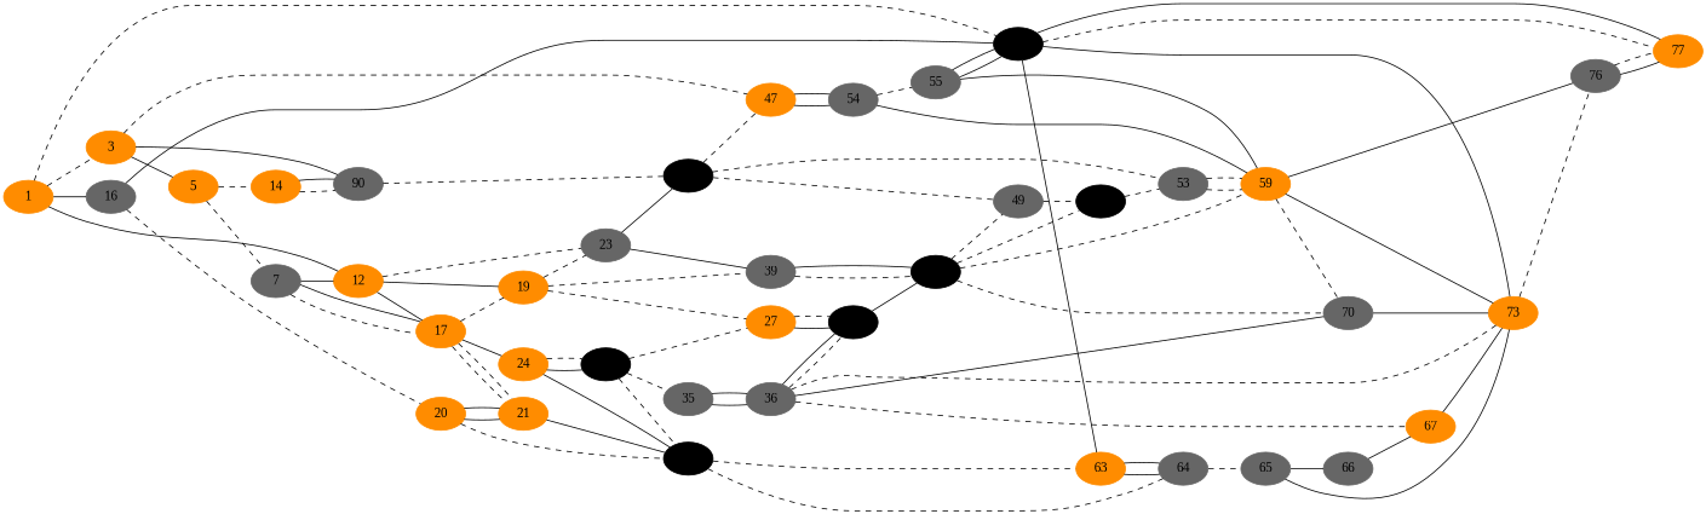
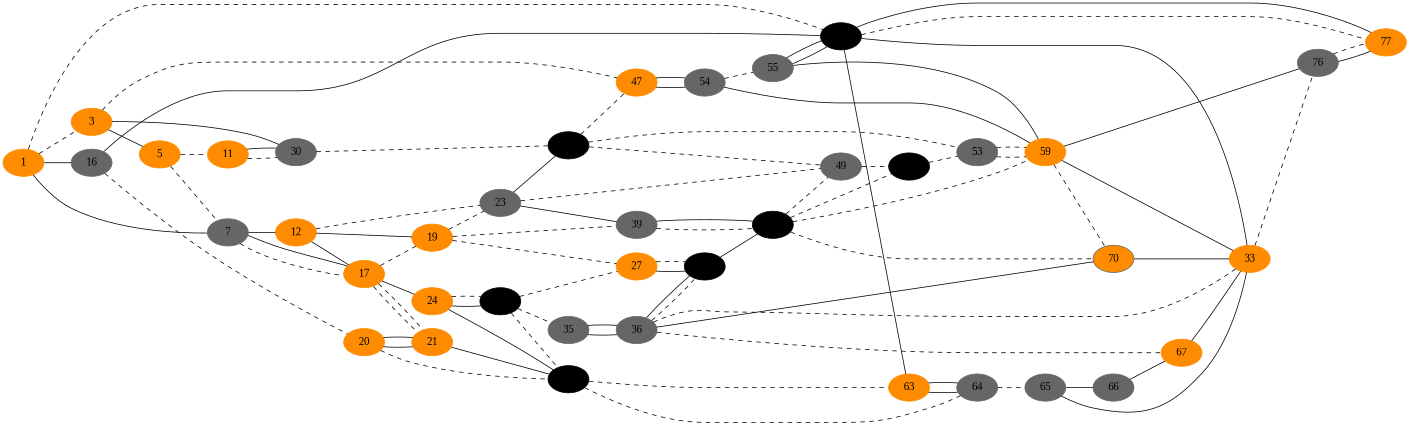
  graph {
    fontname="Liberation Serif"
    rankdir=LR
    node [color=darkorange fontname="Liberation Serif" style=filled]
    edge [fontname="Liberation Serif" style=dashed]
    1 [super="+2+6"]
    3 [super="+4+31"]
    7 [color=gray40 super="+8"]
    n4 [color=gray40 label=16]
    56 [color=black super="+62"]
    5 [super="+10"]
-   30 [color=gray40 label=90]
+   30 [color=gray40]
    47
    12 [super="+13+16"]
    17 [super="+18"]
    20
    63
-   73 [super="+78+74"]
+   73 [super="+78+74" label=33]
    77
-   14
+   14 [label=11]
    42 [color=black super="+43"]
    54 [color=gray40]
    19 [super="+22"]
    23 [color=gray40 super="+38"]
    21
    24
    27
    39 [color=gray40]
    49 [color=gray40 super="+51"]
    29 [color=black super="+32"]
    25 [color=black super="+26+34"]
    37 [color=black]
    40 [color=black super="+50"]
    64 [color=gray40]
    53 [color=gray40]
    52 [color=black]
    35 [color=gray40]
    36 [color=gray40 super="+68"]
    65 [color=gray40 super="+72"]
    67
-   70 [color=gray40 super="+79"]
+   70 [color=gray40 super="+79" fillcolor=darkorange]
    76 [color=gray40]
    59 [super="+60+61"]
    55 [color=gray40]
    66 [color=gray40]
    1 -- 3
-   1 -- 12 [style=solid]
+   1 -- 7 [style=solid]
    1 -- n4 [style=solid weight=2]
    1 -- 56
    3 -- 5 [style=solid weight=2]
    3 -- 30 [style=solid]
    3 -- 47
    7 -- 12 [style=solid weight=2]
    7 -- 17
    7 -- 17 [style=solid]
    n4 -- 56 [style=solid]
    n4 -- 20
    56 -- 63 [style=solid]
    56 -- 73 [style=solid]
    56 -- 77
    56 -- 77 [style=solid]
    5 -- 7
    5 -- 14
    30 -- 42
    47 -- 54 [style=solid]
    47 -- 54 [style=solid]
    12 -- 17 [style=solid]
    12 -- 19 [style=solid]
    12 -- 23
    17 -- 19
    17 -- 21
    17 -- 21
    17 -- 24 [style=solid]
    20 -- 21 [style=solid]
    20 -- 21 [style=solid]
    20 -- 29
    63 -- 64 [style=solid]
    63 -- 64 [style=solid]
    73 -- 76
    14 -- 30
    14 -- 30 [style=solid]
    42 -- 47
    42 -- 49
    42 -- 53
    54 -- 59 [style=solid]
    54 -- 55
    19 -- 23
    19 -- 27
    19 -- 39
    23 -- 42 [style=solid]
    23 -- 39 [style=solid]
+   23 -- 49
    21 -- 29 [style=solid]
    24 -- 29 [style=solid]
    24 -- 25 [style=solid]
    24 -- 25
    27 -- 37 [style=solid]
    27 -- 37
    39 -- 40
    39 -- 40 [style=solid]
    49 -- 52
    29 -- 63
    29 -- 64
    25 -- 27
    25 -- 29
    25 -- 35 [weight=2]
    37 -- 40 [style=solid]
    40 -- 49
    40 -- 52
    40 -- 70
    40 -- 59
    64 -- 65
    53 -- 59
    53 -- 59
    52 -- 53
    35 -- 36 [style=solid]
    35 -- 36 [style=solid]
    36 -- 73
    36 -- 37
    36 -- 37 [style=solid]
    36 -- 67
    36 -- 70 [style=solid]
    65 -- 73 [style=solid]
    65 -- 66 [style=solid weight=2]
    67 -- 73 [style=solid]
    70 -- 73 [style=solid]
    76 -- 77 [style=solid]
    76 -- 77
    59 -- 73 [style=solid]
    59 -- 70
    59 -- 76 [style=solid]
    55 -- 56 [style=solid]
    55 -- 56 [style=solid]
    55 -- 59 [style=solid]
    66 -- 67 [style=solid]
  }
